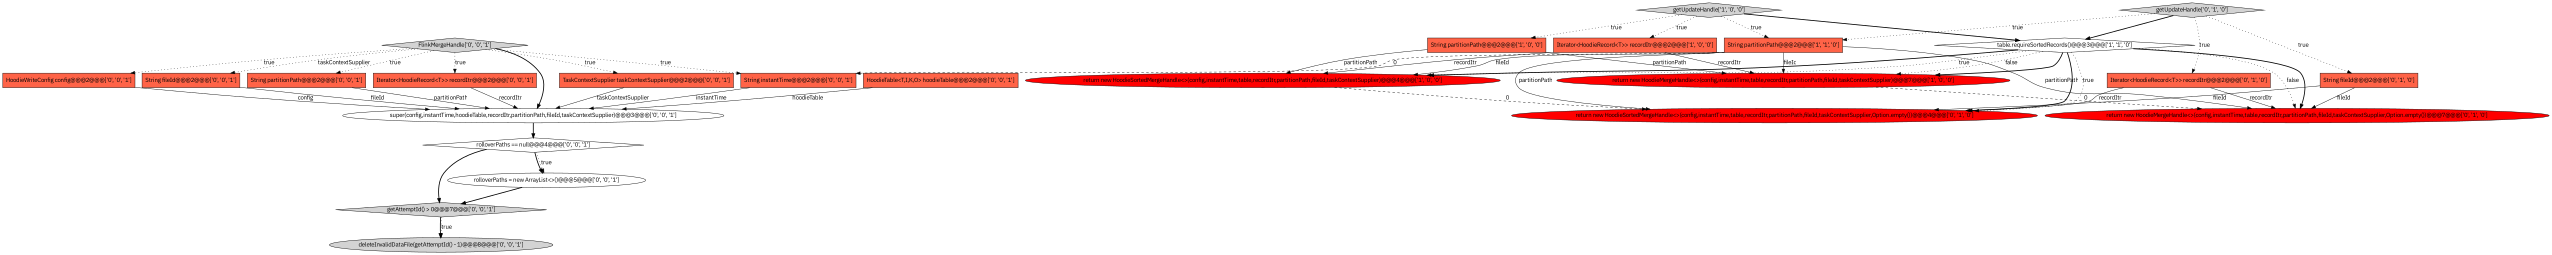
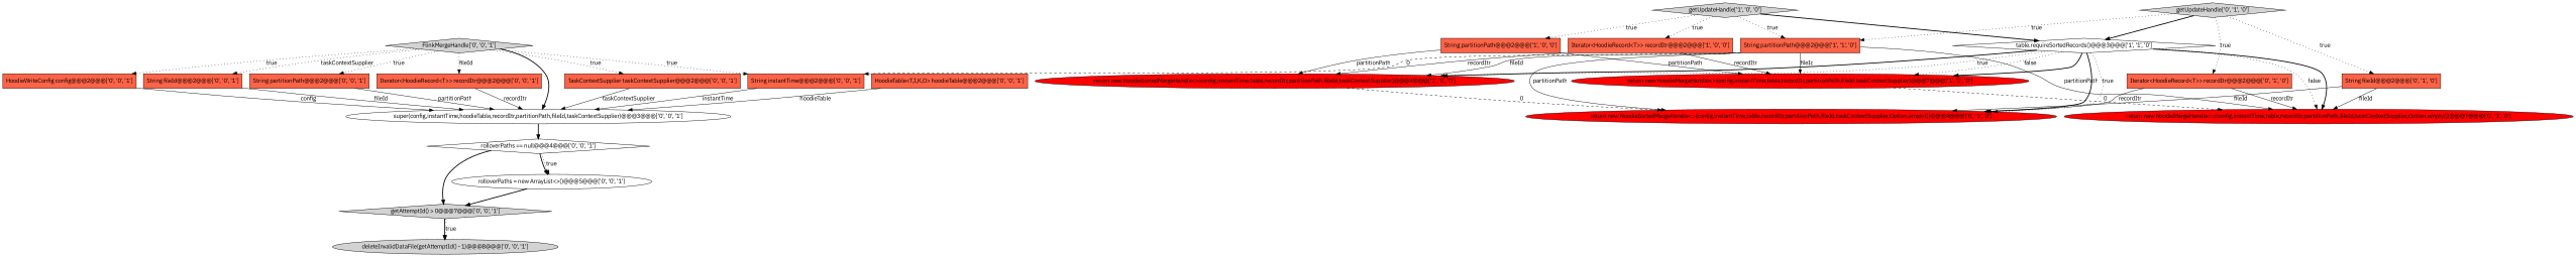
  digraph {
    fontname="IBM Plex Sans"
    node [fillcolor=tomato fontname="IBM Plex Sans" shape=box style=filled]
    edge [fontname="IBM Plex Sans" style=solid]
    n1 [fillcolor=lightgray label="getAttemptId() > 0@@@7@@@['0', '0', '1']" shape=diamond]
    n2 [fillcolor=lightgray label="deleteInvalidDataFile(getAttemptId() - 1)@@@8@@@['0', '0', '1']" shape=ellipse]
    n3 [fillcolor=white label="rolloverPaths = new ArrayList<>()@@@5@@@['0', '0', '1']" shape=ellipse]
    n4 [fillcolor=white label="super(config,instantTime,hoodieTable,recordItr,partitionPath,fileId,taskContextSupplier)@@@3@@@['0', '0', '1']" shape=ellipse]
    n5 [fillcolor=white label="rolloverPaths == null@@@4@@@['0', '0', '1']" shape=diamond]
    n6 [fillcolor=red label="return new HoodieSortedMergeHandle<>(config,instantTime,table,recordItr,partitionPath,fileId,taskContextSupplier)@@@4@@@['1', '0', '0']" shape=ellipse]
    n7 [fillcolor=red label="return new HoodieSortedMergeHandle<>(config,instantTime,table,recordItr,partitionPath,fileId,taskContextSupplier,Option.empty())@@@4@@@['0', '1', '0']" shape=ellipse]
    n8 [label="TaskContextSupplier taskContextSupplier@@@2@@@['0', '0', '1']"]
    n9 [fillcolor=lightgray label="FlinkMergeHandle['0', '0', '1']" shape=diamond]
    n10 [label="HoodieWriteConfig config@@@2@@@['0', '0', '1']"]
    n11 [label="String instantTime@@@2@@@['0', '0', '1']"]
    n12 [label="String fileId@@@2@@@['0', '0', '1']"]
    n13 [label="String partitionPath@@@2@@@['0', '0', '1']"]
    n14 [label="Iterator<HoodieRecord<T>> recordItr@@@2@@@['0', '0', '1']"]
    n15 [label="HoodieTable<T,I,K,O> hoodieTable@@@2@@@['0', '0', '1']"]
    n16 [fillcolor=lightgray label="getUpdateHandle['1', '0', '0']" shape=diamond]
    n17 [label="String partitionPath@@@2@@@['1', '1', '0']"]
    n18 [fillcolor=white label="table.requireSortedRecords()@@@3@@@['1', '1', '0']" shape=diamond]
    n19 [label="Iterator<HoodieRecord<T>> recordItr@@@2@@@['1', '0', '0']"]
    n20 [label="String partitionPath@@@2@@@['1', '0', '0']"]
    n21 [fillcolor=red label="return new HoodieMergeHandle<>(config,instantTime,table,recordItr,partitionPath,fileId,taskContextSupplier)@@@7@@@['1', '0', '0']" shape=ellipse]
    n22 [fillcolor=red label="return new HoodieMergeHandle<>(config,instantTime,table,recordItr,partitionPath,fileId,taskContextSupplier,Option.empty())@@@7@@@['0', '1', '0']" shape=ellipse]
    n23 [fillcolor=lightgray label="getUpdateHandle['0', '1', '0']" shape=diamond]
    n24 [label="String fileId@@@2@@@['0', '1', '0']"]
    n25 [label="Iterator<HoodieRecord<T>> recordItr@@@2@@@['0', '1', '0']"]
    n1 -> n2 [style=bold]
    n1 -> n2 [label=true style=dotted]
    n3 -> n1 [style=bold]
    n4 -> n5 [style=bold]
    n5 -> n1 [style=bold]
    n5 -> n3 [label=true style=dotted]
    n5 -> n3 [style=bold]
    n6 -> n7 [label=0 style=dashed]
    n8 -> n4 [label=taskContextSupplier]
    n9 -> n4 [style=bold]
    n9 -> n8 [label=true style=dotted]
    n9 -> n10 [label=true style=dotted]
    n9 -> n11 [label=true style=dotted]
    n9 -> n12 [label=taskContextSupplier style=dotted]
    n9 -> n13 [label=true style=dotted]
-   n9 -> n14 [label=true style=dotted]
+   n9 -> n14 [label=fileId style=dotted]
    n10 -> n4 [label=config]
    n11 -> n4 [label=instantTime]
    n12 -> n4 [label=fileId]
    n13 -> n4 [label=partitionPath]
    n14 -> n4 [label=recordItr]
    n15 -> n4 [label=hoodieTable]
    n16 -> n17 [label=true style=dotted]
    n16 -> n18 [style=bold]
    n16 -> n19 [label=true style=dotted]
    n16 -> n20 [label=true style=dotted]
    n17 -> n6 [label=fileId]
    n17 -> n7 [label=partitionPath]
    n17 -> n11 [label=0 style=dashed]
    n17 -> n21 [label=fileId]
    n17 -> n22 [label=partitionPath]
    n18 -> n6 [label=true style=dotted]
    n18 -> n6 [style=bold]
    n18 -> n7 [label=true style=dotted]
    n18 -> n7 [style=bold]
    n18 -> n21 [style=bold]
    n18 -> n21 [label=false style=dotted]
    n18 -> n22 [label=false style=dotted]
    n18 -> n22 [style=bold]
    n19 -> n6 [label=recordItr]
    n19 -> n21 [label=recordItr]
    n20 -> n6 [label=partitionPath]
    n20 -> n21 [label=partitionPath]
    n21 -> n22 [label=0 style=dashed]
    n23 -> n17 [label=true style=dotted]
    n23 -> n18 [style=bold]
    n23 -> n24 [label=true style=dotted]
    n23 -> n25 [label=true style=dotted]
    n24 -> n7 [label=fileId]
    n24 -> n22 [label=fileId]
    n25 -> n7 [label=recordItr]
    n25 -> n22 [label=recordItr]
  }
